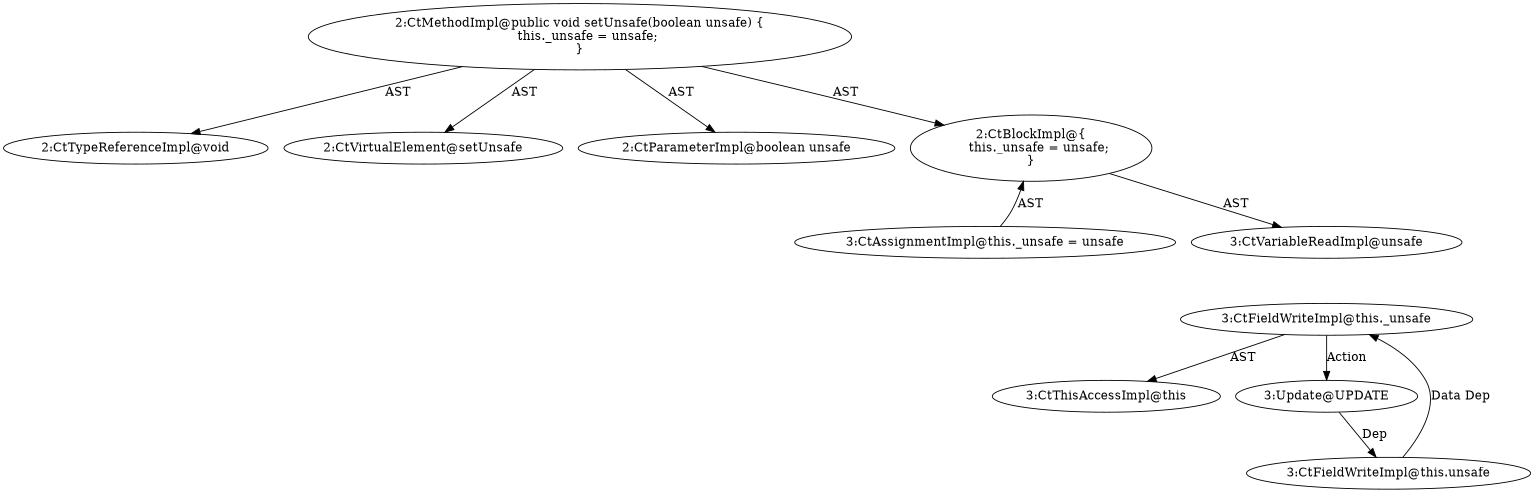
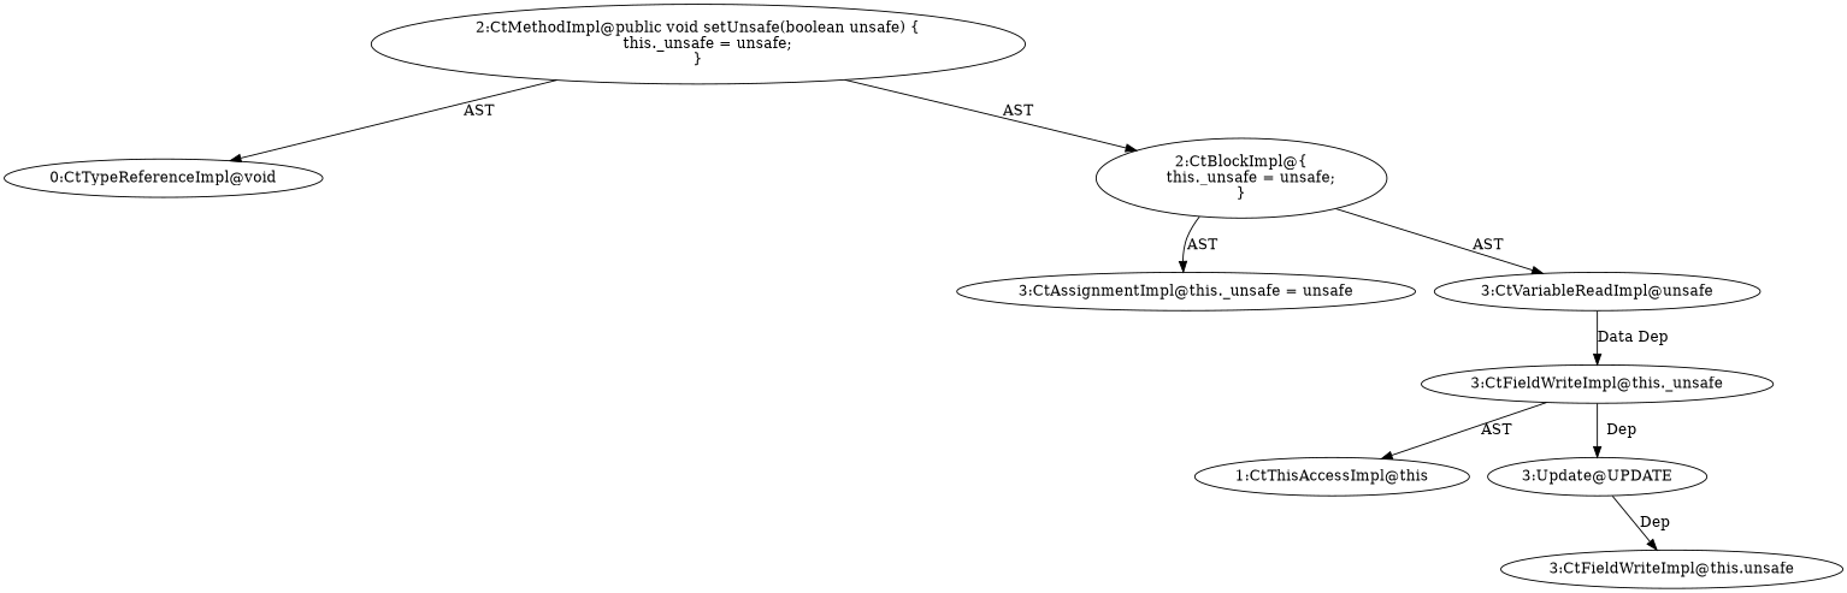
  digraph {
    node [shape=ellipse]
-   n1 [label="2:CtTypeReferenceImpl@void"]
-   n2 [label="2:CtVirtualElement@setUnsafe"]
-   n3 [label="2:CtParameterImpl@boolean unsafe"]
+   n1 [label="0:CtTypeReferenceImpl@void"]
    n4 [label="3:CtFieldWriteImpl@this._unsafe"]
-   n5 [label="3:CtThisAccessImpl@this"]
+   n5 [label="1:CtThisAccessImpl@this"]
    n6 [label="3:Update@UPDATE"]
    n7 [label="3:CtFieldWriteImpl@this.unsafe"]
    n8 [label="3:CtVariableReadImpl@unsafe"]
    n9 [label="3:CtAssignmentImpl@this._unsafe = unsafe"]
    n10 [label="2:CtBlockImpl@\{\n    this._unsafe = unsafe;\n\}"]
    n11 [label="2:CtMethodImpl@public void setUnsafe(boolean unsafe) \{\n    this._unsafe = unsafe;\n\}"]
    n4 -> n5 [label=AST]
-   n4 -> n6 [label=Action]
+   n4 -> n6 [label=Dep]
    n6 -> n7 [label=Dep]
-   n7 -> n4 [label="Data Dep"]
+   n8 -> n4 [label="Data Dep"]
    n10 -> n8 [label=AST]
-   n9 -> n10 [label=AST]
+   n10 -> n9 [label=AST]
    n11 -> n1 [label=AST]
-   n11 -> n2 [label=AST]
-   n11 -> n3 [label=AST]
    n11 -> n10 [label=AST]
  }
